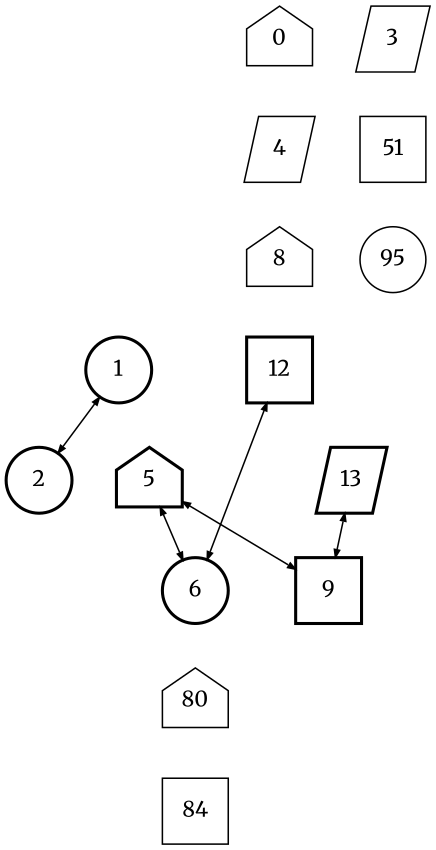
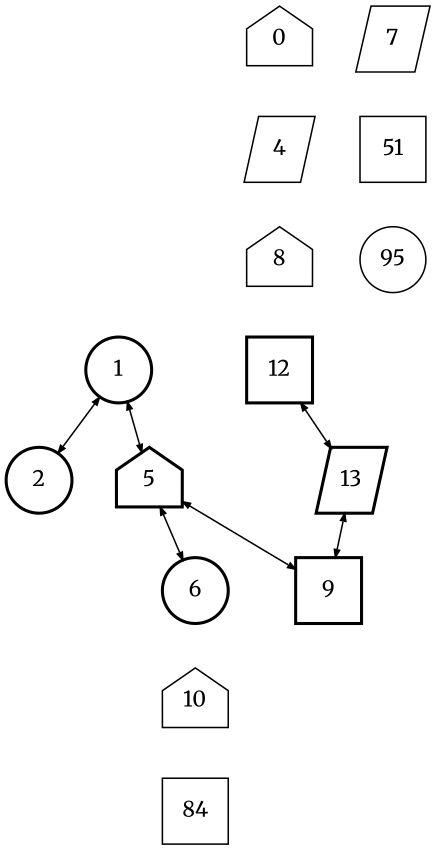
  digraph {
    fontname=Merriweather
    nodesep=0.4
    rank=same
    ranksep=0.4
    splines=line
    node [fixedsize=true fontname=Merriweather shape=ellipse]
    edge [arrowsize=0.5 fontname=Merriweather weight=1000 style=invis]
    2 [height=0.6 style=bold width=0.6]
    5 [height=0.6 shape=house style=bold width=0.6]
    6 [height=0.6 style=bold width=0.6]
    9 [height=0.6 shape=box style=bold width=0.6]
    13 [height=0.6 shape=parallelogram style=bold width=0.6]
-   10 [height=0.6 shape=house width=0.6 label=80]
+   10 [height=0.6 shape=house width=0.6]
    1 [height=0.6 style=bold width=0.6]
    n8 [height=0.6 label=84 shape=box width=0.6]
    12 [height=0.6 shape=box style=bold width=0.6]
    0 [height=0.6 shape=house width=0.6]
    4 [height=0.6 shape=parallelogram width=0.6]
    8 [height=0.6 shape=house width=0.6]
-   7 [height=0.6 shape=parallelogram width=0.6 label=3]
+   7 [height=0.6 shape=parallelogram width=0.6]
    n14 [height=0.6 label=51 shape=box width=0.6]
    n15 [height=0.6 label=95 width=0.6]
    subgraph sub_1 {
      2
      5
    }
    subgraph sub_2 {
      6
    }
    subgraph sub_3 {
      6
      9
    }
    subgraph sub_4 {
      13
    }
    subgraph sub_5 {
      9
    }
    5 -> 6 [dir=both style=""]
    5 -> 9 [dir=both style=""]
    6 -> 10
    13 -> 9 [dir=both style=""]
    10 -> n8
    1 -> 2 [dir=both style=""]
-   12 -> 6 [dir=both style=""]
+   1 -> 5 [dir=both style=""]
+   12 -> 13 [dir=both style=""]
    0 -> 4
    4 -> 8
    8 -> 12
    7 -> n14
    n14 -> n15
  }
